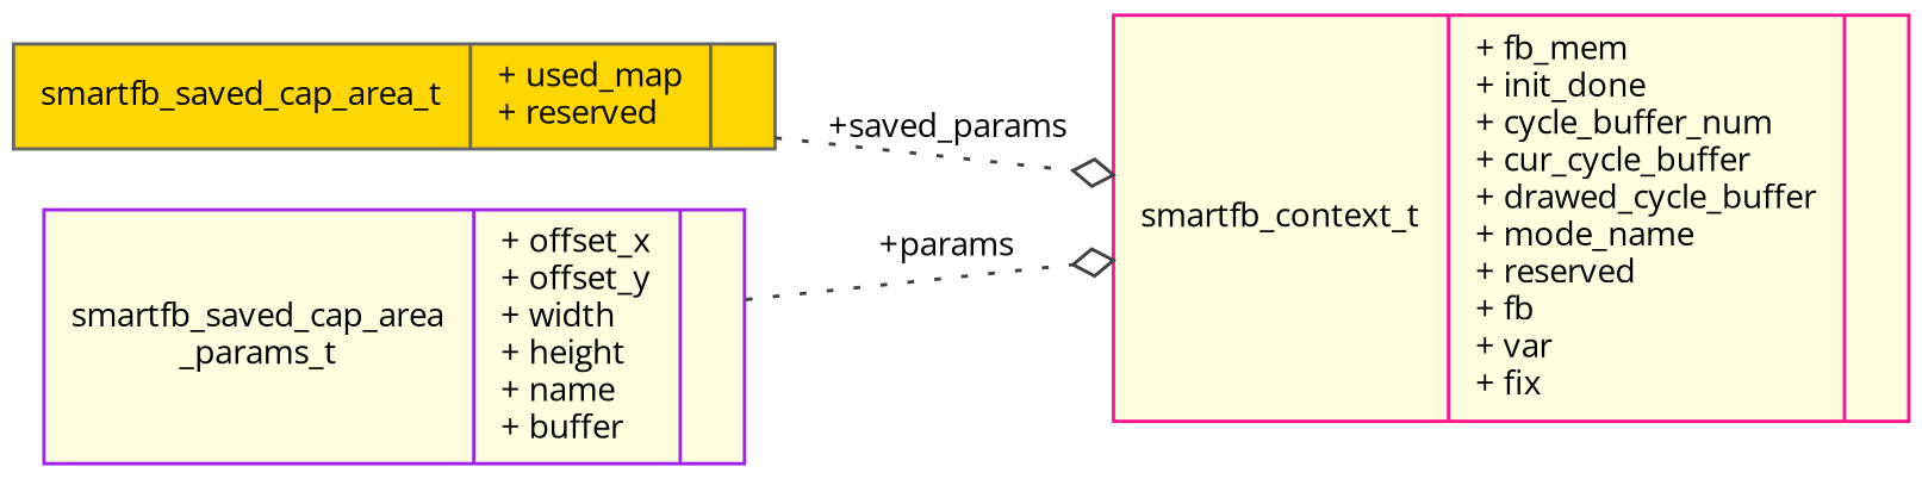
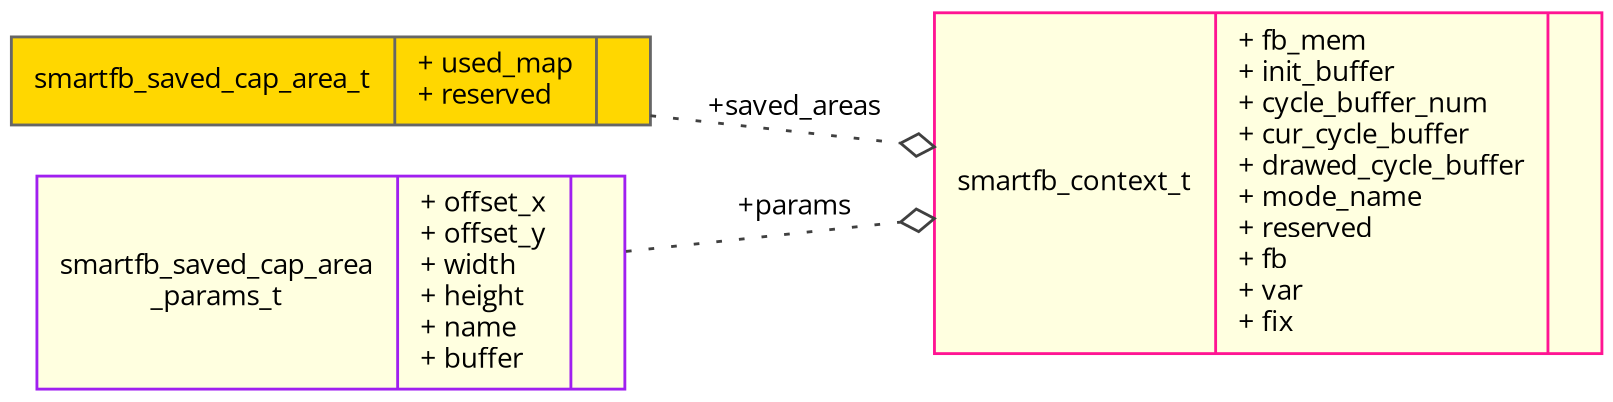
  digraph {
    fontname="Open Sans"
    rankdir=LR
    node [fillcolor=lightyellow fontname="Open Sans" fontsize=10 shape=record style=filled]
    edge [arrowhead=odiamond color=grey25 fontname="Open Sans" fontsize=10 labelfontname=Helvetica labelfontsize=10 style=dotted]
-   n1 [color=deeppink fontcolor=black height=0.2 label="{smartfb_context_t\n|+ fb_mem\l+ init_done\l+ cycle_buffer_num\l+ cur_cycle_buffer\l+ drawed_cycle_buffer\l+ mode_name\l+ reserved\l+ fb\l+ var\l+ fix\l|}" width=0.4]
+   n1 [color=deeppink fontcolor=black height=0.2 label="{smartfb_context_t\n|+ fb_mem\l+ init_buffer\l+ cycle_buffer_num\l+ cur_cycle_buffer\l+ drawed_cycle_buffer\l+ mode_name\l+ reserved\l+ fb\l+ var\l+ fix\l|}" width=0.4]
    n2 [color=gray40 fillcolor=gold height=0.2 label="{smartfb_saved_cap_area_t\n|+ used_map\l+ reserved\l|}" width=0.4]
    n3 [color=purple height=0.2 label="{smartfb_saved_cap_area\l_params_t\n|+ offset_x\l+ offset_y\l+ width\l+ height\l+ name\l+ buffer\l|}" width=0.4]
-   n2 -> n1 [label=" +saved_params"]
+   n2 -> n1 [label=" +saved_areas"]
    n3 -> n1 [label=" +params"]
  }
